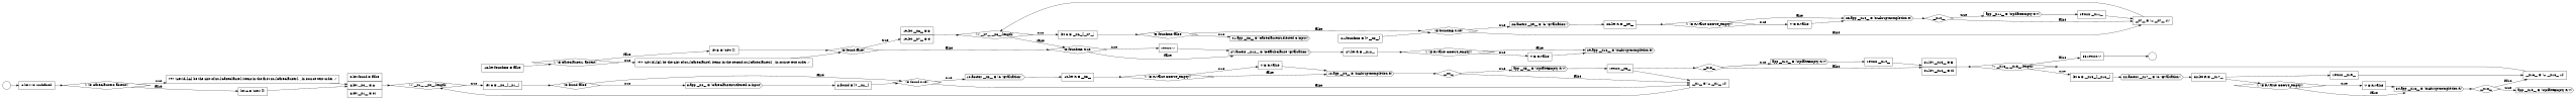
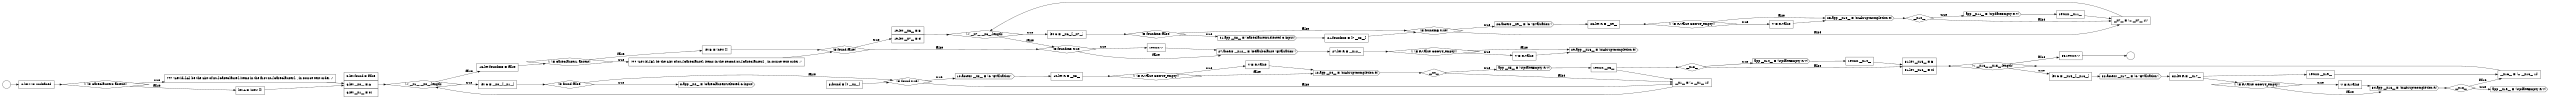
  digraph {
    rankdir=LR
    node [color=black fillcolor=white shape=none style=filled]
    edge [color=black]
    n1 [label=<<font color="black">     <table border="0" cellborder="1" cellspacing="0" cellpadding="10">       <tr><td align="left">??? &quot;Let id:{A} be the List of nt:{CaseClause} items in the first nt:{CaseClauses} , in source text order .&quot;</td></tr>     </table>   </font>> margin=0]
    n2 [label=<<font color="black">     <table border="0" cellborder="1" cellspacing="0" cellpadding="10">       <tr><td align="left">5:let found = false</td></tr>       <tr><td align="left">6:let __x0__ = A</td></tr>       <tr><td align="left">6:let __x1__ = 0i</td></tr>     </table>   </font>> margin=0]
    n3 [label=<<font color="black">(&lt; __x1__ __x0__.length)</font>> shape=diamond]
    n4 [label=<<font color="black">     <table border="0" cellborder="1" cellspacing="0" cellpadding="10">       <tr><td align="left">21:foundInB = [? __x8__]</td></tr>     </table>   </font>> margin=0]
    n5 [label=<<font color="black">(= foundInB true)</font>> shape=diamond]
    n6 [label=<<font color="black">     <table border="0" cellborder="1" cellspacing="0" cellpadding="10">       <tr><td align="left">__x7__ = (+ __x7__ 1i)</td></tr>     </table>   </font>> margin=0]
    n7 [label=<<font color="black">23:access __x9__ = (C &quot;Evaluation&quot;)</font>> shape=cds]
    n8 [label=<<font color="black">__x13__</font>> shape=diamond]
    n9 [label=<<font color="black">     <table border="0" cellborder="1" cellspacing="0" cellpadding="10">       <tr><td align="left">31:let __x15__ = B</td></tr>       <tr><td align="left">31:let __x16__ = 0i</td></tr>     </table>   </font>> margin=0]
    n10 [label=<<font color="black">app __x14__ = (UpdateEmpty R V)</font>> shape=cds]
    n11 [label=<<font color="black">(&lt; __x16__ __x15__.length)</font>> shape=diamond]
    n12 [label=<<font color="black">     <table border="0" cellborder="1" cellspacing="0" cellpadding="10">       <tr><td align="left">return __x14__</td></tr>     </table>   </font>> margin=0]
    n13 [label=<<font color="black">10:access __x3__ = (C &quot;Evaluation&quot;)</font>> shape=cds]
    n14 [label=<<font color="black">     <table border="0" cellborder="1" cellspacing="0" cellpadding="10">       <tr><td align="left">10:let R = __x3__</td></tr>     </table>   </font>> margin=0]
    n15 [label=<<font color="black">(! (= R.Value CONST_empty))</font>> shape=diamond]
    n16 [label=<<font color="black">     <table border="0" cellborder="1" cellspacing="0" cellpadding="10">       <tr><td align="left">13:let foundInB = false</td></tr>     </table>   </font>> margin=0]
    n17 [label=<<font color="black">     <table border="0" cellborder="1" cellspacing="0" cellpadding="10">       <tr><td align="left">let C = __x0__[__x1__]</td></tr>     </table>   </font>> margin=0]
    n18 [label=<<font color="black">(! (= CaseClauses1 absent))</font>> shape=diamond]
    n19 [label=<<font color="black">(= found false)</font>> shape=diamond]
    n20 [label=<<font color="black">     <table border="0" cellborder="1" cellspacing="0" cellpadding="10">       <tr><td align="left">let C = __x6__[__x7__]</td></tr>     </table>   </font>> margin=0]
    n21 [label=<<font color="black">(= foundInB false)</font>> shape=diamond]
    n22 [label=<<font color="black">21:app __x8__ = (CaseClauseIsSelected C input)</font>> shape=cds]
    n23 [label=<<font color="black">app __x11__ = (UpdateEmpty R V)</font>> shape=cds]
    n24 [label=<<font color="black">     <table border="0" cellborder="1" cellspacing="0" cellpadding="10">       <tr><td align="left">return __x11__</td></tr>     </table>   </font>> margin=0]
    n25 [label=<<font color="black">     <table border="0" cellborder="1" cellspacing="0" cellpadding="10">       <tr><td align="left">let C = __x15__[__x16__]</td></tr>     </table>   </font>> margin=0]
    n26 [label=<<font color="black">     <table border="0" cellborder="1" cellspacing="0" cellpadding="10">       <tr><td align="left">35:return V</td></tr>     </table>   </font>> margin=0]
    n27 [label=<<font color="black">(! (= R.Value CONST_empty))</font>> shape=diamond]
    n28 [label=<<font color="black">     <table border="0" cellborder="1" cellspacing="0" cellpadding="10">       <tr><td align="left">V = R.Value</td></tr>     </table>   </font>> margin=0]
    n29 [label=<<font color="black">25:app __x10__ = (IsAbruptCompletion R)</font>> shape=cds]
    n30 [label=<<font color="black">__x10__</font>> shape=diamond]
    n31 [label=<<font color="black">12:app __x4__ = (IsAbruptCompletion R)</font>> shape=cds]
    n32 [label=<<font color="black">     <table border="0" cellborder="1" cellspacing="0" cellpadding="10">       <tr><td align="left">V = R.Value</td></tr>     </table>   </font>> margin=0]
    n33 [label=<<font color="black">     <table border="0" cellborder="1" cellspacing="0" cellpadding="10">       <tr><td align="left">return __x19__</td></tr>     </table>   </font>> margin=0]
    n34 [label=<<font color="black">     <table border="0" cellborder="1" cellspacing="0" cellpadding="10">       <tr><td align="left">__x16__ = (+ __x16__ 1i)</td></tr>     </table>   </font>> margin=0]
    n35 [label=<<font color="black">app __x5__ = (UpdateEmpty R V)</font>> shape=cds]
    n36 [label=<<font color="black">     <table border="0" cellborder="1" cellspacing="0" cellpadding="10">       <tr><td align="left">return __x5__</td></tr>     </table>   </font>> margin=0]
    n37 [label=<<font color="black">     <table border="0" cellborder="1" cellspacing="0" cellpadding="10">       <tr><td align="left">__x1__ = (+ __x1__ 1i)</td></tr>     </table>   </font>> margin=0]
    n38 [label=<<font color="black">     <table border="0" cellborder="1" cellspacing="0" cellpadding="10">       <tr><td align="left">27:let R = __x12__</td></tr>     </table>   </font>> margin=0]
    n39 [label=<<font color="black">(! (= R.Value CONST_empty))</font>> shape=diamond]
    n40 [label=<<font color="black">     <table border="0" cellborder="1" cellspacing="0" cellpadding="10">       <tr><td align="left">V = R.Value</td></tr>     </table>   </font>> margin=0]
    n41 [label=<<font color="black">29:app __x13__ = (IsAbruptCompletion R)</font>> shape=cds]
    n42 [label=<<font color="black">     <table border="0" cellborder="1" cellspacing="0" cellpadding="10">       <tr><td align="left">let A = (new [])</td></tr>     </table>   </font>> margin=0]
    n43 [label=<<font color="black">(= found false)</font>> shape=diamond]
    n44 [label=<<font color="black">     <table border="0" cellborder="1" cellspacing="0" cellpadding="10">       <tr><td align="left">19:let __x6__ = B</td></tr>       <tr><td align="left">19:let __x7__ = 0i</td></tr>     </table>   </font>> margin=0]
    n45 [label=<<font color="black">(= foundInB true)</font>> shape=diamond]
    n46 [label=<<font color="black">(&lt; __x7__ __x6__.length)</font>> shape=diamond]
    n47 [label=<<font color="black">27:access __x12__ = (DefaultClause &quot;Evaluation&quot;)</font>> shape=cds]
    n48 [label=<<font color="black">     <table border="0" cellborder="1" cellspacing="0" cellpadding="10">       <tr><td align="left">return V</td></tr>     </table>   </font>> margin=0]
    n49 [label=<<font color="black">(! (= R.Value CONST_empty))</font>> shape=diamond]
    n50 [label=<<font color="black">     <table border="0" cellborder="1" cellspacing="0" cellpadding="10">       <tr><td align="left">V = R.Value</td></tr>     </table>   </font>> margin=0]
    n51 [label=<<font color="black">34:app __x18__ = (IsAbruptCompletion R)</font>> shape=cds]
    n52 [label=<<font color="black">__x18__</font>> shape=diamond]
    n53 [label=" " shape=circle]
    n54 [label=<<font color="black">     <table border="0" cellborder="1" cellspacing="0" cellpadding="10">       <tr><td align="left">0:let V = undefined</td></tr>     </table>   </font>> margin=0]
    n55 [label=<<font color="black">(! (= CaseClauses0 absent))</font>> shape=diamond]
    n56 [label=<<font color="black">     <table border="0" cellborder="1" cellspacing="0" cellpadding="10">       <tr><td align="left">??? &quot;Let id:{B} be the List of nt:{CaseClause} items in the second nt:{CaseClauses} , in source text order .&quot;</td></tr>     </table>   </font>> margin=0]
    n57 [label=<<font color="black">     <table border="0" cellborder="1" cellspacing="0" cellpadding="10">       <tr><td align="left">let B = (new [])</td></tr>     </table>   </font>> margin=0]
    n58 [label=<<font color="black">8:app __x2__ = (CaseClauseIsSelected C input)</font>> shape=cds]
    n59 [label=<<font color="black">(= found true)</font>> shape=diamond]
    n60 [label=<<font color="black">     <table border="0" cellborder="1" cellspacing="0" cellpadding="10">       <tr><td align="left">8:found = [? __x2__]</td></tr>     </table>   </font>> margin=0]
    n61 [label=<<font color="black">32:access __x17__ = (C &quot;Evaluation&quot;)</font>> shape=cds]
    n62 [label=" " shape=circle]
    n63 [label=<<font color="black">__x4__</font>> shape=diamond]
    n64 [label=<<font color="black">     <table border="0" cellborder="1" cellspacing="0" cellpadding="10">       <tr><td align="left">23:let R = __x9__</td></tr>     </table>   </font>> margin=0]
    n65 [label=<<font color="black">app __x19__ = (UpdateEmpty R V)</font>> shape=cds]
    n66 [label=<<font color="black">     <table border="0" cellborder="1" cellspacing="0" cellpadding="10">       <tr><td align="left">32:let R = __x17__</td></tr>     </table>   </font>> margin=0]
    n1 -> n2
    n2 -> n3
+   n3 -> n16 [label=<<font color="black">false</font>>]
    n3 -> n17 [label=<<font color="black">true</font>>]
    n4 -> n5
    n5 -> n6 [label=<<font color="black">false</font>>]
    n5 -> n7 [label=<<font color="black">true</font>>]
    n6 -> n46
    n7 -> n64
    n8 -> n9 [label=<<font color="black">false</font>>]
    n8 -> n10 [label=<<font color="black">true</font>>]
    n9 -> n11
    n10 -> n12
    n11 -> n25 [label=<<font color="black">true</font>>]
    n11 -> n26 [label=<<font color="black">false</font>>]
    n12 -> n9
    n13 -> n14
    n14 -> n15
    n15 -> n31 [label=<<font color="black">false</font>>]
    n15 -> n32 [label=<<font color="black">true</font>>]
    n16 -> n18
    n17 -> n19
    n18 -> n56 [label=<<font color="black">true</font>>]
    n18 -> n57 [label=<<font color="black">false</font>>]
    n19 -> n58 [label=<<font color="black">true</font>>]
    n19 -> n59 [label=<<font color="black">false</font>>]
    n20 -> n21
    n21 -> n5 [label=<<font color="black">false</font>>]
    n21 -> n22 [label=<<font color="black">true</font>>]
+   n22 -> n4
    n23 -> n24
    n24 -> n6
    n25 -> n61
    n26 -> n62
    n27 -> n28 [label=<<font color="black">true</font>>]
    n27 -> n29 [label=<<font color="black">false</font>>]
    n28 -> n29
    n29 -> n30
    n30 -> n6 [label=<<font color="black">false</font>>]
    n30 -> n23 [label=<<font color="black">true</font>>]
    n31 -> n63
    n32 -> n31
    n33 -> n34
    n34 -> n11
    n35 -> n36
    n36 -> n8
    n36 -> n37
    n37 -> n3
    n38 -> n39
    n39 -> n40 [label=<<font color="black">true</font>>]
    n39 -> n41 [label=<<font color="black">false</font>>]
    n40 -> n41
    n42 -> n2
    n43 -> n44 [label=<<font color="black">true</font>>]
    n43 -> n45 [label=<<font color="black">false</font>>]
    n44 -> n46
    n45 -> n47 [label=<<font color="black">false</font>>]
    n45 -> n48 [label=<<font color="black">true</font>>]
    n46 -> n20 [label=<<font color="black">true</font>>]
    n46 -> n45 [label=<<font color="black">false</font>>]
    n47 -> n38
    n48 -> n47
    n49 -> n50 [label=<<font color="black">true</font>>]
    n49 -> n51 [label=<<font color="black">false</font>>]
    n50 -> n51
    n51 -> n52
    n52 -> n34 [label=<<font color="black">false</font>>]
    n52 -> n65 [label=<<font color="black">true</font>>]
    n53 -> n54
    n54 -> n55
    n55 -> n1 [label=<<font color="black">true</font>>]
    n55 -> n42 [label=<<font color="black">false</font>>]
    n56 -> n43
    n57 -> n43
-   n58 -> n60
    n59 -> n13 [label=<<font color="black">true</font>>]
    n59 -> n37 [label=<<font color="black">false</font>>]
    n60 -> n59
    n61 -> n66
    n63 -> n35 [label=<<font color="black">true</font>>]
    n63 -> n37 [label=<<font color="black">false</font>>]
    n64 -> n27
    n66 -> n33
    n66 -> n49
  }
